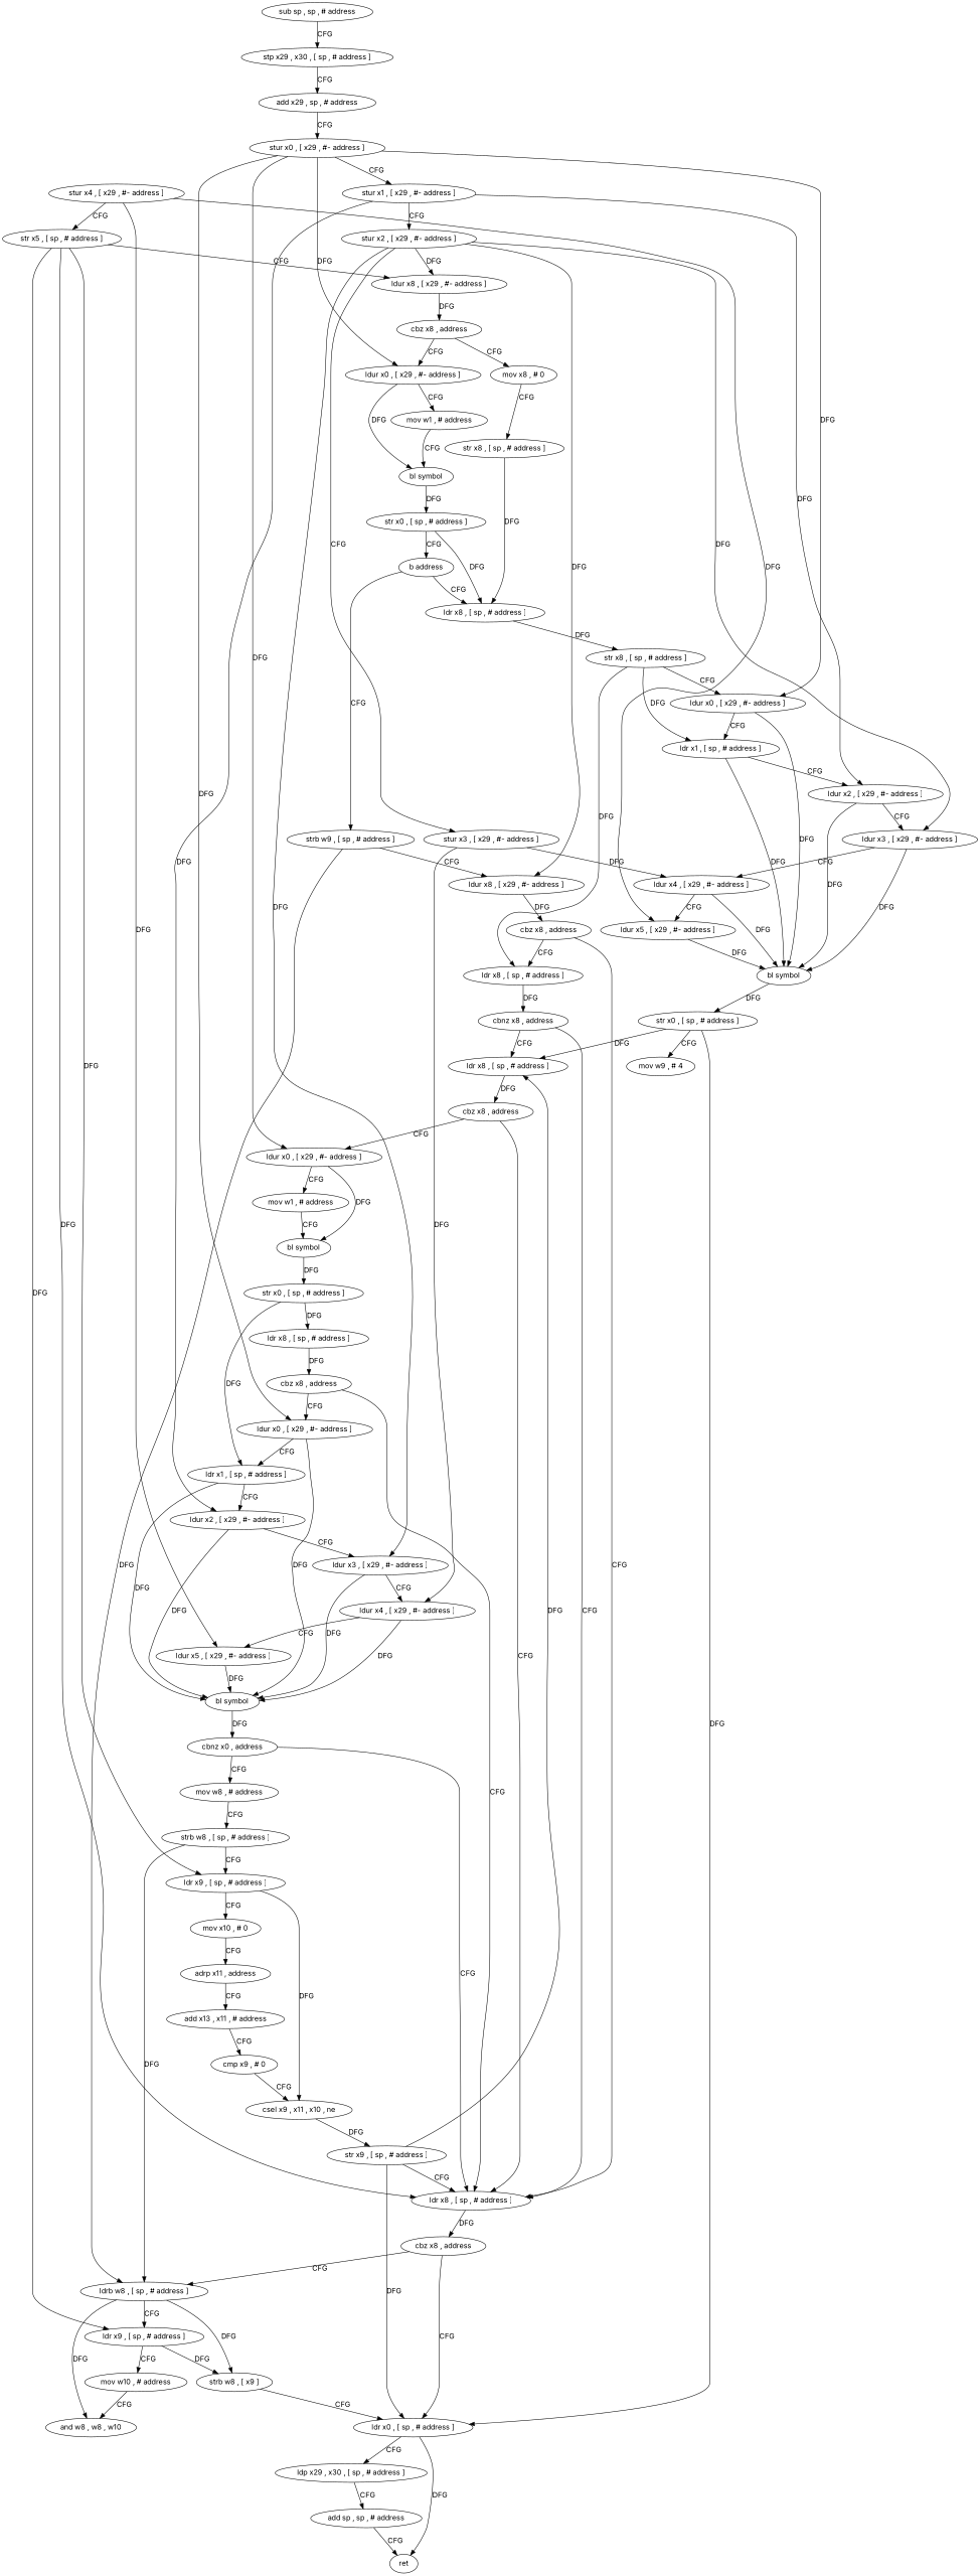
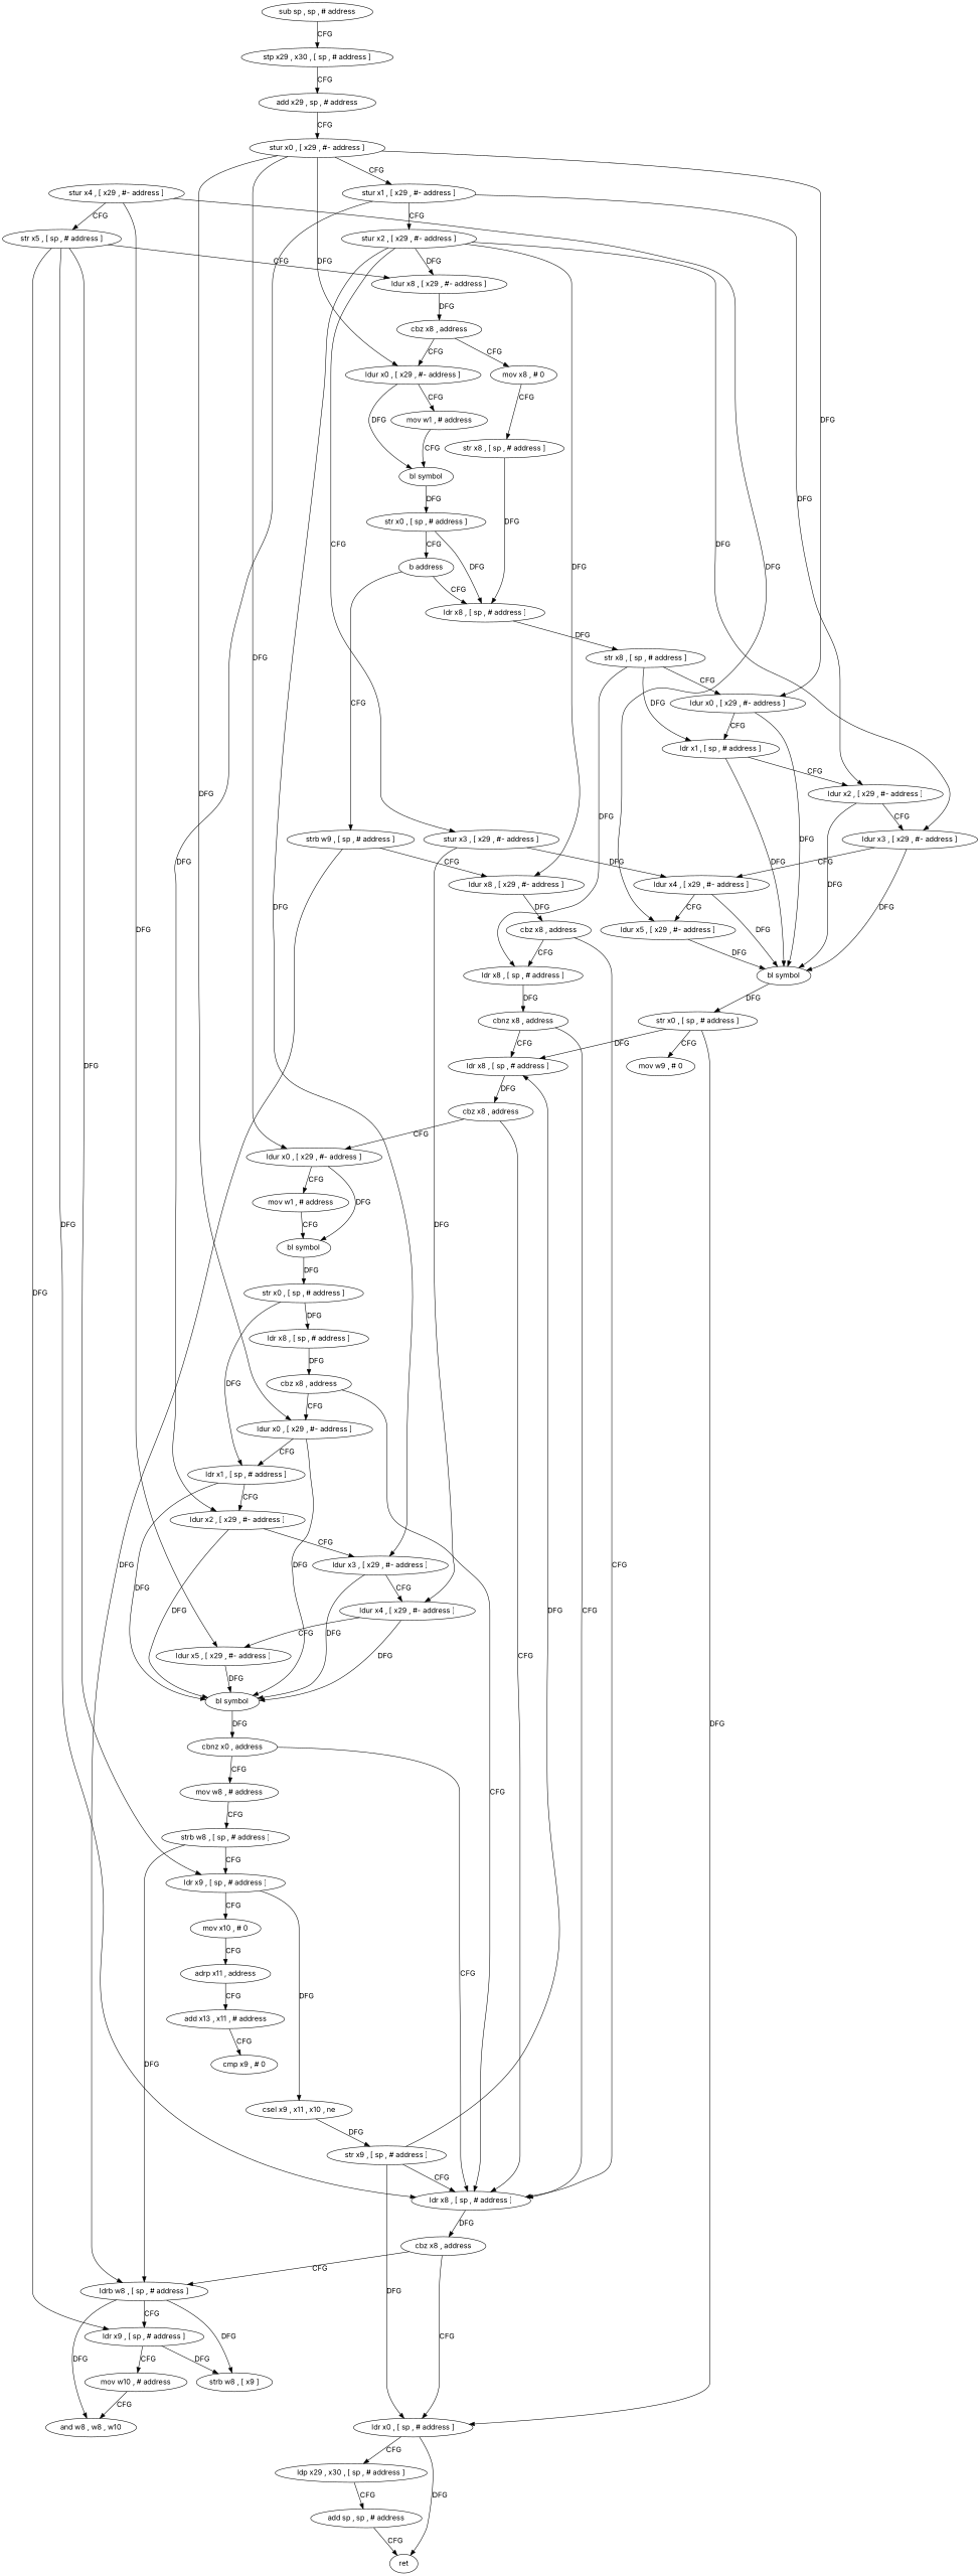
  digraph {
    fontname=Inter
    node [fontname=Inter]
    edge [fontname=Inter]
    n1 [label="sub sp , sp , # address"]
    n2 [label="stp x29 , x30 , [ sp , # address ]"]
    n3 [label="add x29 , sp , # address"]
    n4 [label="stur x0 , [ x29 , #- address ]"]
    n5 [label="stur x1 , [ x29 , #- address ]"]
    n6 [label="ldur x0 , [ x29 , #- address ]"]
    n7 [label="ldur x0 , [ x29 , #- address ]"]
    n8 [label="ldur x0 , [ x29 , #- address ]"]
    n9 [label="ldur x0 , [ x29 , #- address ]"]
    n10 [label="stur x2 , [ x29 , #- address ]"]
    n11 [label="ldur x2 , [ x29 , #- address ]"]
    n12 [label="ldur x2 , [ x29 , #- address ]"]
    n13 [label="mov w1 , # address"]
    n14 [label="bl symbol"]
    n15 [label="ldr x1 , [ sp , # address ]"]
    n16 [label="bl symbol"]
    n17 [label="mov w1 , # address"]
    n18 [label="bl symbol"]
    n19 [label="ldr x1 , [ sp , # address ]"]
    n20 [label="bl symbol"]
    n21 [label="stur x3 , [ x29 , #- address ]"]
    n22 [label="ldur x8 , [ x29 , #- address ]"]
    n23 [label="ldur x3 , [ x29 , #- address ]"]
    n24 [label="ldur x8 , [ x29 , #- address ]"]
    n25 [label="ldur x3 , [ x29 , #- address ]"]
    n26 [label="ldur x4 , [ x29 , #- address ]"]
    n27 [label="ldur x4 , [ x29 , #- address ]"]
    n28 [label="cbz x8 , address"]
    n29 [label="cbz x8 , address"]
    n30 [label="stur x4 , [ x29 , #- address ]"]
    n31 [label="str x5 , [ sp , # address ]"]
    n32 [label="ldur x5 , [ x29 , #- address ]"]
    n33 [label="ldur x5 , [ x29 , #- address ]"]
    n34 [label="ldr x8 , [ sp , # address ]"]
    n35 [label="ldr x9 , [ sp , # address ]"]
    n36 [label="ldr x9 , [ sp , # address ]"]
    n37 [label="cbz x8 , address"]
    n38 [label="mov w10 , # address"]
    n39 [label="strb w8 , [ x9 ]"]
    n40 [label="mov x10 , # 0"]
    n41 [label="csel x9 , x11 , x10 , ne"]
    n42 [label="mov x8 , # 0"]
    n43 [label="str x8 , [ sp , # address ]"]
    n44 [label="ldr x8 , [ sp , # address ]"]
    n45 [label="str x0 , [ sp , # address ]"]
    n46 [label="str x8 , [ sp , # address ]"]
    n47 [label="ldr x8 , [ sp , # address ]"]
    n48 [label="b address"]
    n49 [label="strb w9 , [ sp , # address ]"]
    n50 [label="ldr x0 , [ sp , # address ]"]
    n51 [label="ldrb w8 , [ sp , # address ]"]
    n52 [label="ldp x29 , x30 , [ sp , # address ]"]
    n53 [label=ret]
    n54 [label="and w8 , w8 , w10"]
    n55 [label="add sp , sp , # address"]
    n56 [label="cbnz x8 , address"]
    n57 [label="ldr x8 , [ sp , # address ]"]
    n58 [label="cbz x8 , address"]
    n59 [label="str x0 , [ sp , # address ]"]
-   n60 [label="mov w9 , # 4"]
+   n60 [label="mov w9 , # 0"]
    n61 [label="str x0 , [ sp , # address ]"]
    n62 [label="ldr x8 , [ sp , # address ]"]
    n63 [label="cbz x8 , address"]
    n64 [label="cbnz x0 , address"]
    n65 [label="mov w8 , # address"]
    n66 [label="strb w8 , [ sp , # address ]"]
    n67 [label="adrp x11 , address"]
    n68 [label="str x9 , [ sp , # address ]"]
    n69 [label="add x13 , x11 , # address"]
    n70 [label="cmp x9 , # 0"]
    n1 -> n2 [label=CFG]
    n2 -> n3 [label=CFG]
    n3 -> n4 [label=CFG]
    n4 -> n5 [label=CFG]
    n4 -> n6 [label=DFG]
    n4 -> n7 [label=DFG]
    n4 -> n8 [label=DFG]
    n4 -> n9 [label=DFG]
    n5 -> n10 [label=CFG]
    n5 -> n11 [label=DFG]
    n5 -> n12 [label=DFG]
    n6 -> n13 [label=CFG]
    n6 -> n14 [label=DFG]
    n7 -> n15 [label=CFG]
    n7 -> n16 [label=DFG]
    n8 -> n17 [label=CFG]
    n8 -> n18 [label=DFG]
    n9 -> n19 [label=CFG]
    n9 -> n20 [label=DFG]
    n10 -> n21 [label=CFG]
    n10 -> n22 [label=DFG]
    n10 -> n23 [label=DFG]
    n10 -> n24 [label=DFG]
    n10 -> n25 [label=DFG]
    n11 -> n16 [label=DFG]
    n11 -> n23 [label=CFG]
    n12 -> n20 [label=DFG]
    n12 -> n25 [label=CFG]
    n13 -> n14 [label=CFG]
    n14 -> n45 [label=DFG]
    n15 -> n11 [label=CFG]
    n15 -> n16 [label=DFG]
    n16 -> n59 [label=DFG]
    n17 -> n18 [label=CFG]
    n18 -> n61 [label=DFG]
    n19 -> n12 [label=CFG]
    n19 -> n20 [label=DFG]
    n20 -> n64 [label=DFG]
    n21 -> n26 [label=DFG]
    n21 -> n27 [label=DFG]
    n22 -> n28 [label=DFG]
    n23 -> n16 [label=DFG]
    n23 -> n26 [label=CFG]
    n24 -> n29 [label=DFG]
    n25 -> n20 [label=DFG]
    n25 -> n27 [label=CFG]
    n26 -> n16 [label=DFG]
    n26 -> n32 [label=CFG]
    n27 -> n20 [label=DFG]
    n27 -> n33 [label=CFG]
    n28 -> n6 [label=CFG]
    n28 -> n42 [label=CFG]
    n29 -> n34 [label=CFG]
    n29 -> n47 [label=CFG]
    n30 -> n31 [label=CFG]
    n30 -> n32 [label=DFG]
    n30 -> n33 [label=DFG]
    n31 -> n22 [label=CFG]
    n31 -> n34 [label=DFG]
    n31 -> n35 [label=DFG]
    n31 -> n36 [label=DFG]
    n32 -> n16 [label=DFG]
    n33 -> n20 [label=DFG]
    n34 -> n37 [label=DFG]
    n35 -> n38 [label=CFG]
    n35 -> n39 [label=DFG]
    n36 -> n40 [label=CFG]
    n36 -> n41 [label=DFG]
    n37 -> n50 [label=CFG]
    n37 -> n51 [label=CFG]
    n38 -> n54 [label=CFG]
-   n39 -> n50 [label=CFG]
    n40 -> n67 [label=CFG]
    n41 -> n68 [label=DFG]
    n42 -> n43 [label=CFG]
    n43 -> n44 [label=DFG]
    n44 -> n46 [label=DFG]
    n45 -> n44 [label=DFG]
    n45 -> n48 [label=CFG]
    n46 -> n7 [label=CFG]
    n46 -> n15 [label=DFG]
    n46 -> n47 [label=DFG]
    n47 -> n56 [label=DFG]
    n48 -> n44 [label=CFG]
    n48 -> n49 [label=CFG]
    n49 -> n24 [label=CFG]
    n49 -> n51 [label=DFG]
    n50 -> n52 [label=CFG]
    n50 -> n53 [label=DFG]
    n51 -> n35 [label=CFG]
    n51 -> n39 [label=DFG]
    n51 -> n54 [label=DFG]
    n52 -> n55 [label=CFG]
    n55 -> n53 [label=CFG]
    n56 -> n34 [label=CFG]
    n56 -> n57 [label=CFG]
    n57 -> n58 [label=DFG]
    n58 -> n8 [label=CFG]
    n58 -> n34 [label=CFG]
    n59 -> n50 [label=DFG]
    n59 -> n57 [label=DFG]
    n59 -> n60 [label=CFG]
    n61 -> n19 [label=DFG]
    n61 -> n62 [label=DFG]
    n62 -> n63 [label=DFG]
    n63 -> n9 [label=CFG]
    n63 -> n34 [label=CFG]
    n64 -> n34 [label=CFG]
    n64 -> n65 [label=CFG]
    n65 -> n66 [label=CFG]
    n66 -> n36 [label=CFG]
    n66 -> n51 [label=DFG]
    n67 -> n69 [label=CFG]
    n68 -> n34 [label=CFG]
    n68 -> n50 [label=DFG]
    n68 -> n57 [label=DFG]
    n69 -> n70 [label=CFG]
-   n70 -> n41 [label=CFG]
  }
